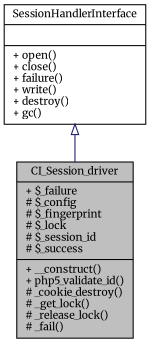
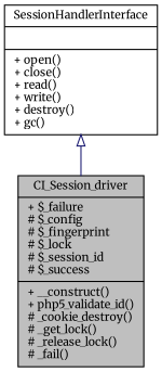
  digraph {
    fontname=Merriweather
    node [color=black fontname=Merriweather fontsize=10 shape=record style=filled]
    n1 [fillcolor=grey75 fontcolor=black height=0.2 label="{CI_Session_driver\n|+ $_failure\l# $_config\l# $_fingerprint\l# $_lock\l# $_session_id\l# $_success\l|+ __construct()\l+ php5_validate_id()\l# _cookie_destroy()\l# _get_lock()\l# _release_lock()\l# _fail()\l}" width=0.4]
-   n2 [fillcolor=white height=0.2 label="{SessionHandlerInterface\n||+ open()\l+ close()\l+ failure()\l+ write()\l+ destroy()\l+ gc()\l}" width=0.4]
+   n2 [fillcolor=white height=0.2 label="{SessionHandlerInterface\n||+ open()\l+ close()\l+ read()\l+ write()\l+ destroy()\l+ gc()\l}" width=0.4]
    n2 -> n1 [arrowtail=onormal color=midnightblue dir=back fontname=Merriweather fontsize=10 labelfontname=Helvetica labelfontsize=10 style=solid]
  }
